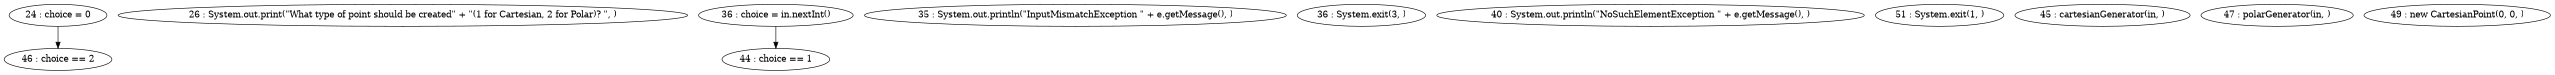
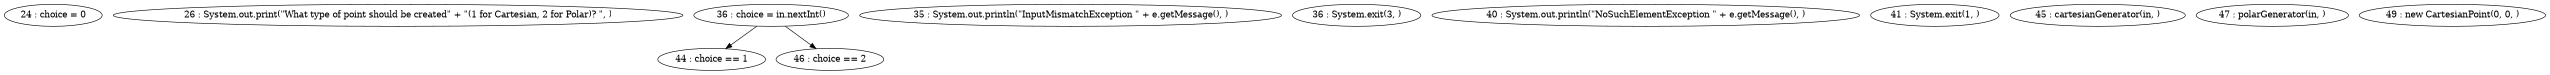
  digraph {
    "24 : choice = 0"
    "26 : System.out.print(\"What type of point should be created\" + \"(1 for Cartesian, 2 for Polar)? \", )"
    n3 [label="36 : choice = in.nextInt()"]
    "44 : choice == 1"
    "46 : choice == 2"
    "35 : System.out.println(\"InputMismatchException \" + e.getMessage(), )"
    n7 [label="36 : System.exit(3, )"]
    "40 : System.out.println(\"NoSuchElementException \" + e.getMessage(), )"
-   "41 : System.exit(1, )" [label="51 : System.exit(1, )"]
+   "41 : System.exit(1, )"
    "45 : cartesianGenerator(in, )"
    "47 : polarGenerator(in, )"
    "49 : new CartesianPoint(0, 0, )"
    n3 -> "44 : choice == 1"
-   "24 : choice = 0" -> "46 : choice == 2"
+   n3 -> "46 : choice == 2"
  }
